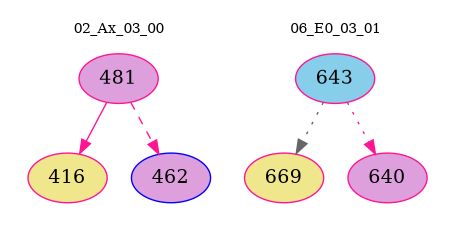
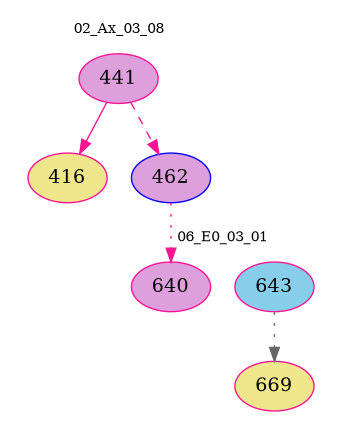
  digraph {
    node [color=deeppink fillcolor=plum style=filled]
    edge [color=deeppink style=dotted]
-   n1 [label=481]
+   n1 [label=441]
    n2 [fillcolor=khaki label=416]
    n3 [color=blue label=462]
    n4 [fillcolor=skyblue label=643]
    n5 [fillcolor=khaki label=669]
    n6 [label=640]
    subgraph cluster_1 {
      color=white
      fontsize=10
-     label="02_Ax_03_00"
+     label="02_Ax_03_08"
      n1
      n2
      n3
    }
    subgraph cluster_2 {
      color=white
      fontsize=10
      label="06_E0_03_01"
      n4
      n5
      n6
    }
    n1 -> n2 [style=solid]
    n1 -> n3 [style=dashed]
    n4 -> n5 [color=gray40]
-   n4 -> n6
+   n3 -> n6
  }
